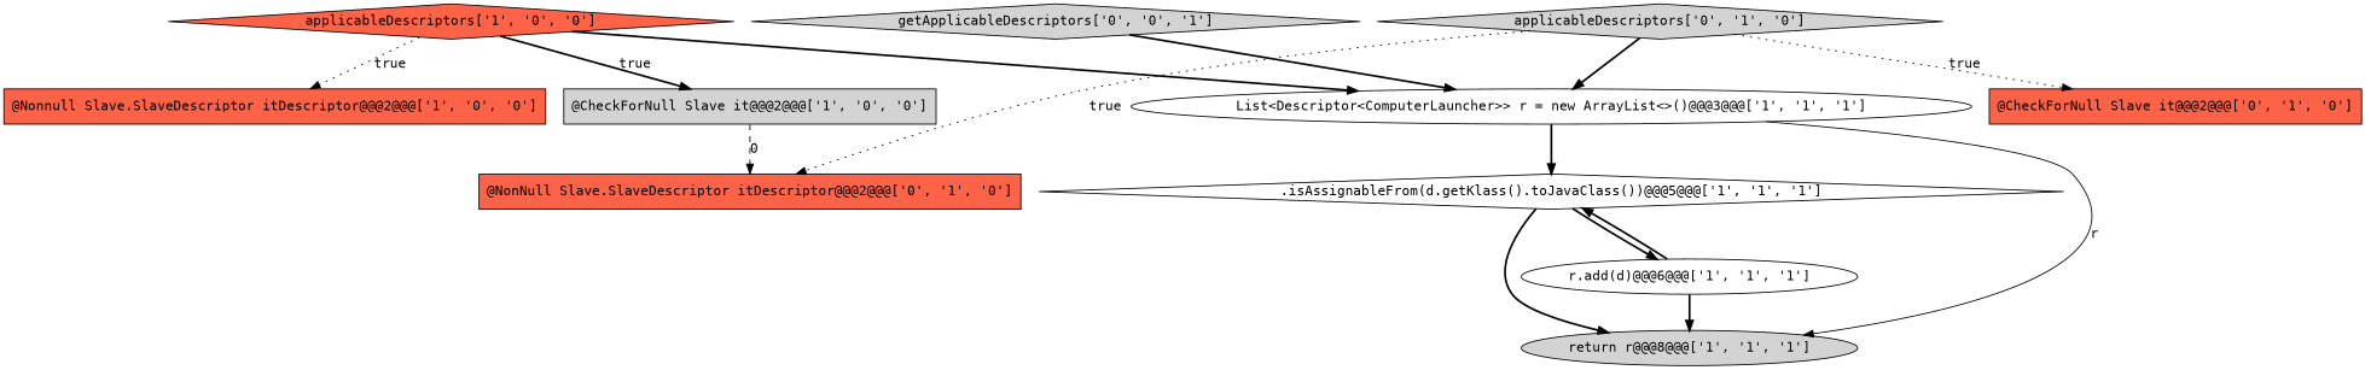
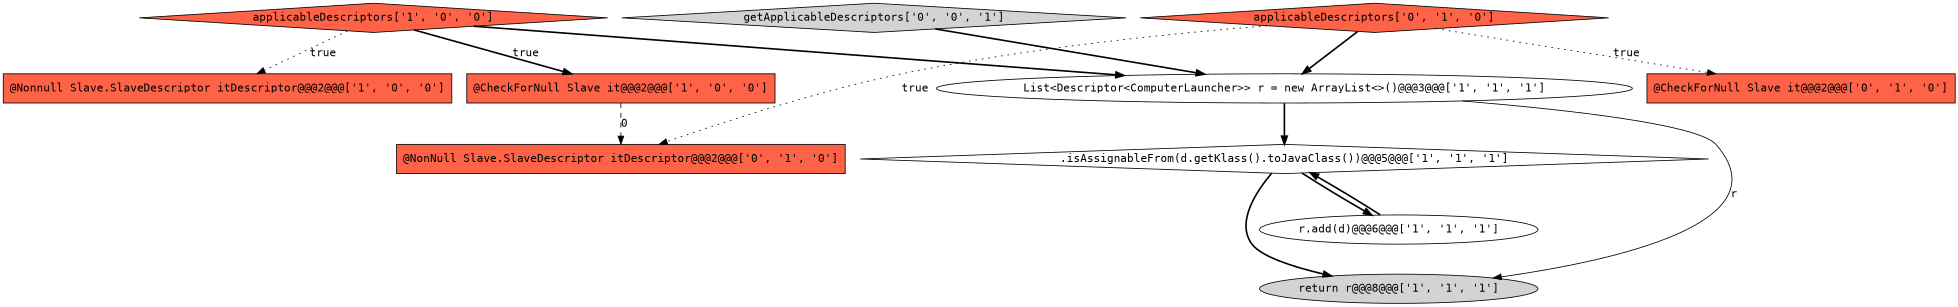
  digraph {
    fontname="DejaVu Sans Mono"
    node [fillcolor=tomato fontname="DejaVu Sans Mono" shape=box style=filled]
    edge [fontname="DejaVu Sans Mono" style=bold]
    n1 [label="@Nonnull Slave.SlaveDescriptor itDescriptor@@@2@@@['1', '0', '0']"]
    n2 [label="@CheckForNull Slave it@@@2@@@['0', '1', '0']"]
    n3 [fillcolor=white label=".isAssignableFrom(d.getKlass().toJavaClass())@@@5@@@['1', '1', '1']" shape=diamond]
    n4 [fillcolor=white label="r.add(d)@@@6@@@['1', '1', '1']" shape=ellipse]
    n5 [fillcolor=lightgray label="return r@@@8@@@['1', '1', '1']" shape=ellipse]
    n6 [label="@NonNull Slave.SlaveDescriptor itDescriptor@@@2@@@['0', '1', '0']"]
    n7 [fillcolor=white label="List<Descriptor<ComputerLauncher>> r = new ArrayList<>()@@@3@@@['1', '1', '1']" shape=ellipse]
-   n8 [fillcolor=lightgray label="applicableDescriptors['0', '1', '0']" shape=diamond]
+   n8 [label="applicableDescriptors['0', '1', '0']" shape=diamond]
    n9 [label="applicableDescriptors['1', '0', '0']" shape=diamond]
-   n10 [fillcolor=lightgray label="@CheckForNull Slave it@@@2@@@['1', '0', '0']"]
+   n10 [label="@CheckForNull Slave it@@@2@@@['1', '0', '0']"]
    n11 [fillcolor=lightgray label="getApplicableDescriptors['0', '0', '1']" shape=diamond]
    n3 -> n4
    n3 -> n5
    n4 -> n3
-   n4 -> n5
    n7 -> n3
    n7 -> n5 [label=r style=solid]
    n8 -> n2 [label=true style=dotted]
    n8 -> n6 [label=true style=dotted]
    n8 -> n7
    n9 -> n1 [label=true style=dotted]
    n9 -> n7
    n9 -> n10 [label=true]
    n10 -> n6 [label=0 style=dashed]
    n11 -> n7
  }
